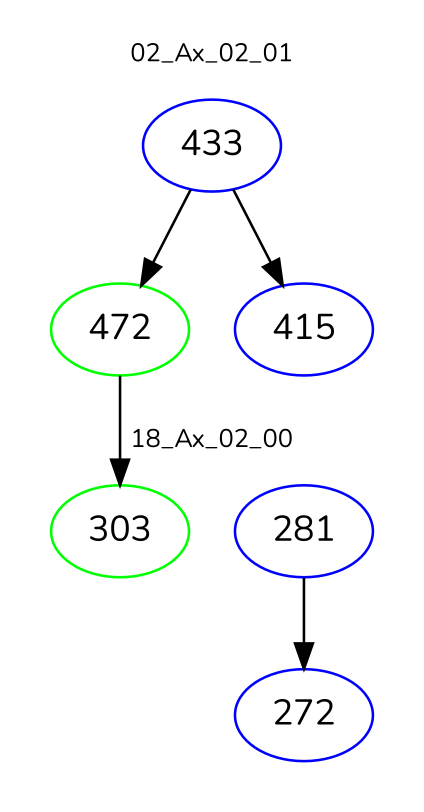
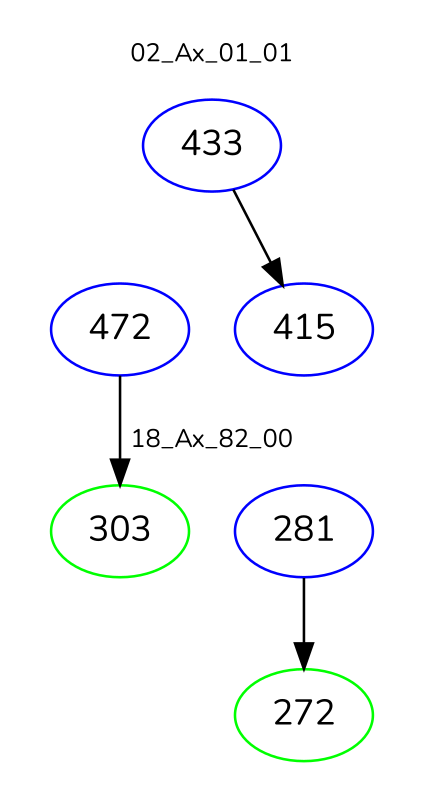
  digraph {
    fontname=Nunito
    node [color=blue fontname=Nunito]
    edge [color=black fontname=Nunito]
    n1 [label=281]
-   n2 [label=272]
+   n2 [color=green label=272]
    n3 [color=green label=303]
    n4 [label=433]
-   n5 [color=green label=472]
+   n5 [label=472]
    n6 [label=415]
    subgraph cluster_1 {
      color=white
      fontsize=10
-     label="18_Ax_02_00"
+     label="18_Ax_82_00"
      n1
      n2
      n3
    }
    subgraph cluster_2 {
      color=white
      fontsize=10
-     label="02_Ax_02_01"
+     label="02_Ax_01_01"
      n4
      n5
      n6
    }
    n1 -> n2
-   n4 -> n5
    n4 -> n6
    n5 -> n3
  }
